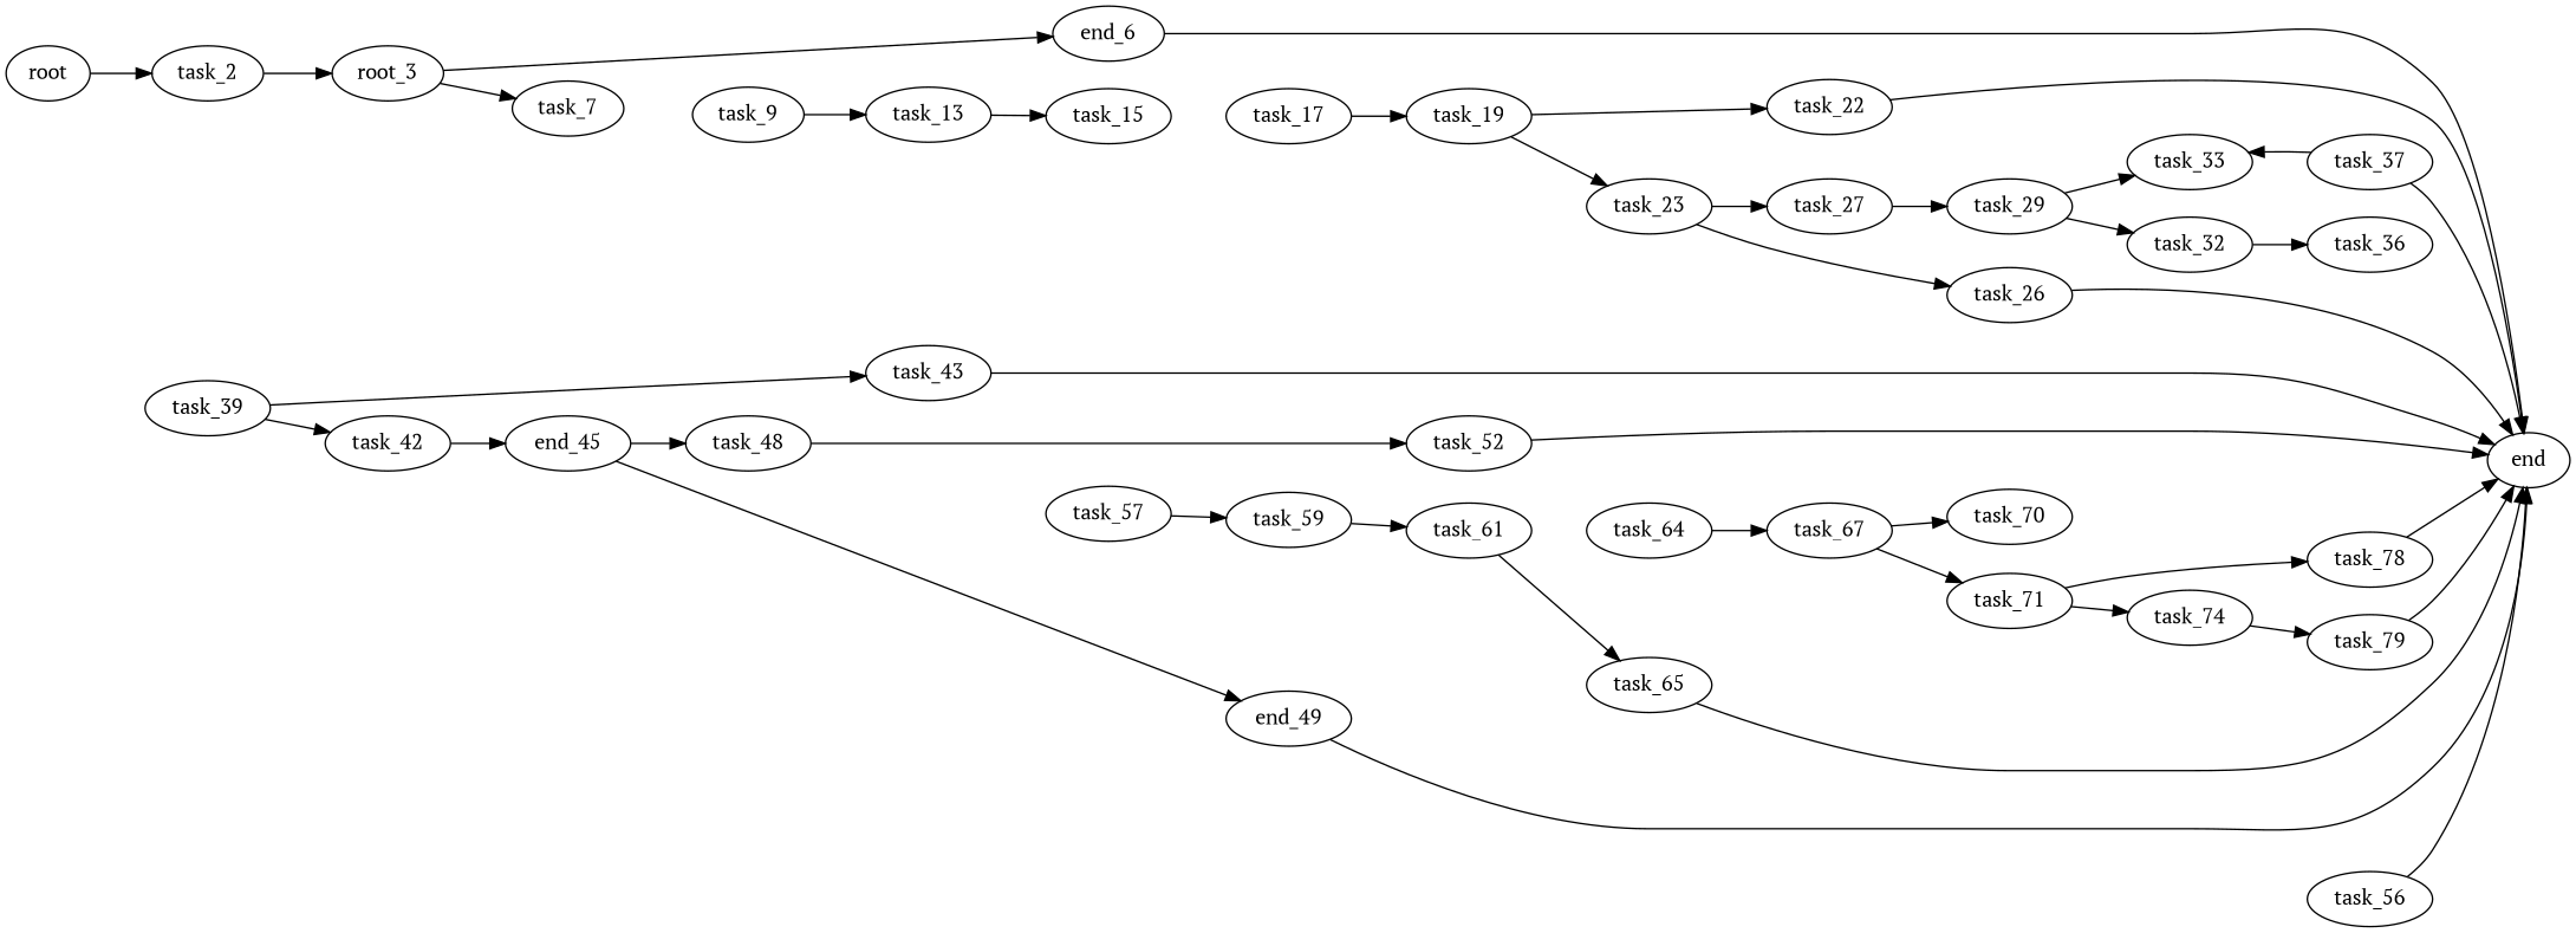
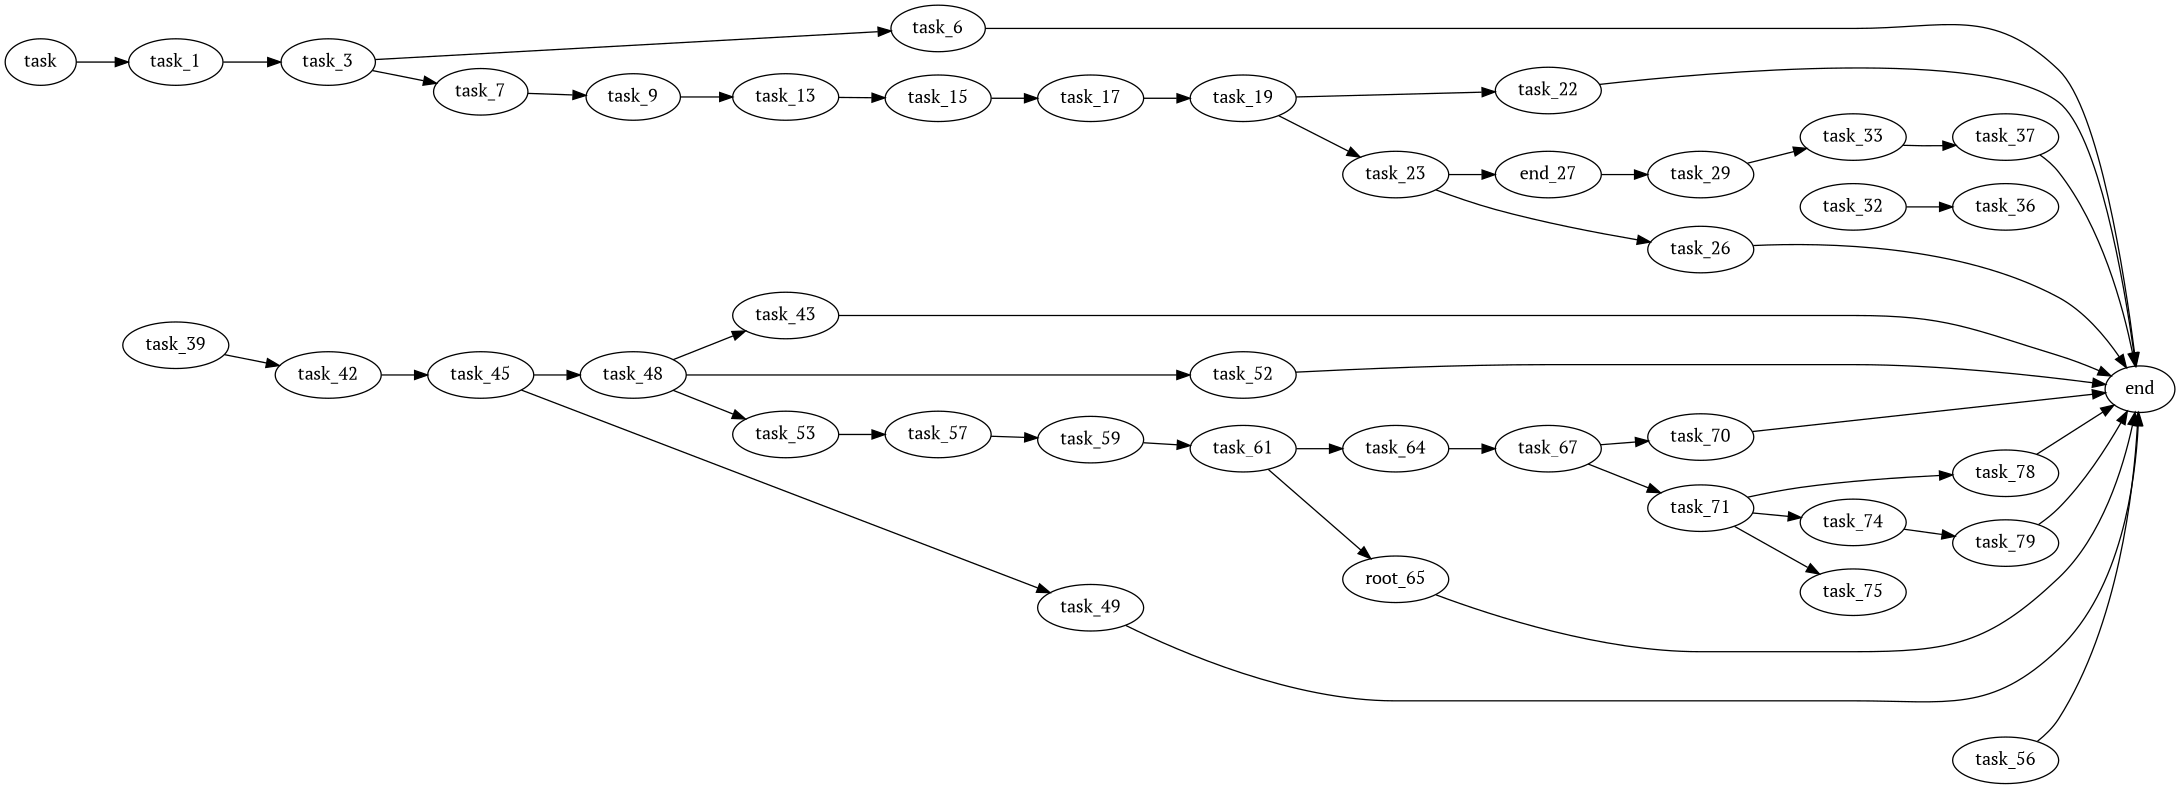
  digraph {
    fontname="PT Serif"
    rankdir=LR
    node [fontname="PT Serif"]
    edge [fontname="PT Serif"]
-   root
-   task_1 [label=task_2]
-   task_3 [label=root_3]
-   task_6 [label=end_6]
+   root [label=task]
+   task_1
+   task_3
+   task_6
    task_7
    end
    task_9
    task_13
    task_15
    task_17
    task_19
    task_22
    task_23
    task_26
-   task_27
+   task_27 [label=end_27]
    task_29
    task_32
    task_33
    task_36
    task_37
    task_39
    task_42
    task_43
-   task_45 [label=end_45]
+   task_45
    task_48
-   task_49 [label=end_49]
+   task_49
    task_52
+   task_53
    task_57
    task_56
    task_59
    task_61
    task_64
-   task_65
+   task_65 [label=root_65]
    task_67
    task_70
    task_71
    task_74
+   task_75
    task_78
    task_79
    root -> task_1
    task_1 -> task_3
    task_3 -> task_6
    task_3 -> task_7
    task_6 -> end
+   task_7 -> task_9
    task_9 -> task_13
    task_13 -> task_15
+   task_15 -> task_17
    task_17 -> task_19
    task_19 -> task_22
    task_19 -> task_23
    task_22 -> end
    task_23 -> task_26
    task_23 -> task_27
    task_26 -> end
    task_27 -> task_29
-   task_29 -> task_32
    task_29 -> task_33
    task_32 -> task_36
-   task_37 -> task_33
+   task_33 -> task_37
    task_37 -> end
    task_39 -> task_42
-   task_39 -> task_43
+   task_48 -> task_43
    task_42 -> task_45
    task_43 -> end
    task_45 -> task_48
    task_45 -> task_49
    task_48 -> task_52
+   task_48 -> task_53
    task_49 -> end
    task_52 -> end
+   task_53 -> task_57
    task_57 -> task_59
    task_56 -> end
    task_59 -> task_61
+   task_61 -> task_64
    task_61 -> task_65
    task_64 -> task_67
    task_65 -> end
    task_67 -> task_70
    task_67 -> task_71
+   task_70 -> end
    task_71 -> task_74
+   task_71 -> task_75
    task_71 -> task_78
    task_74 -> task_79
    task_78 -> end
    task_79 -> end
  }
